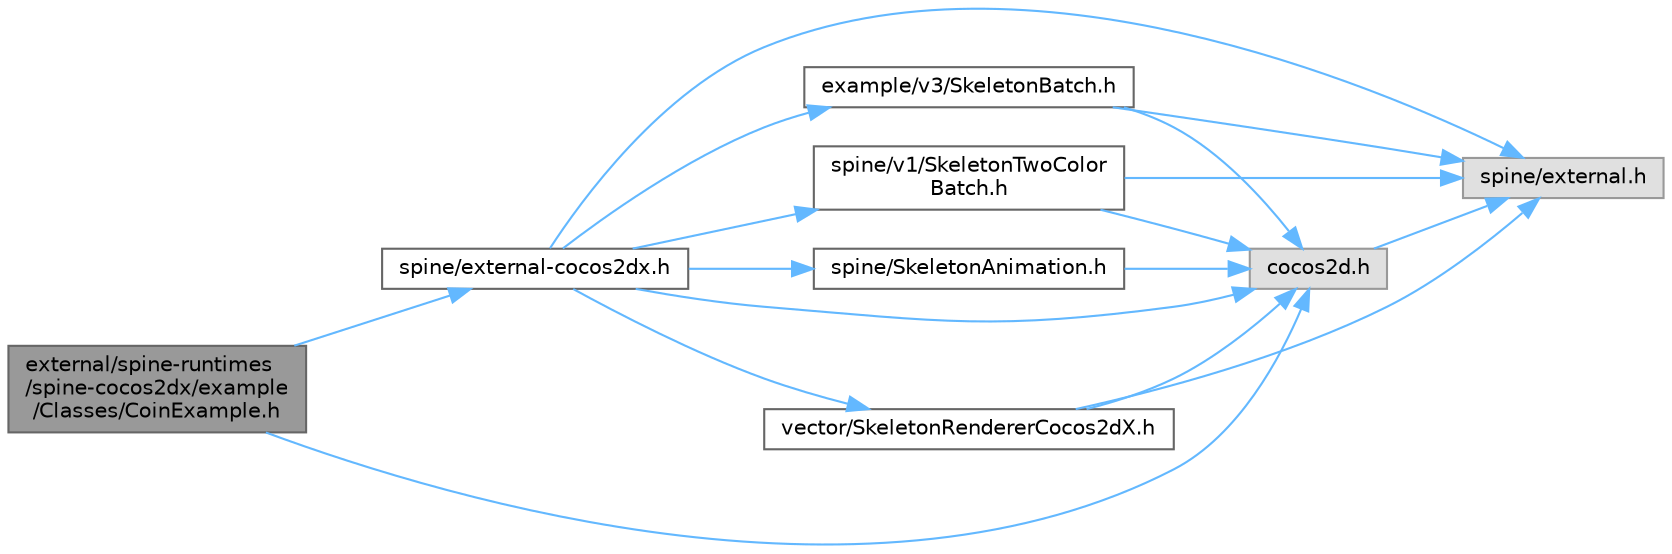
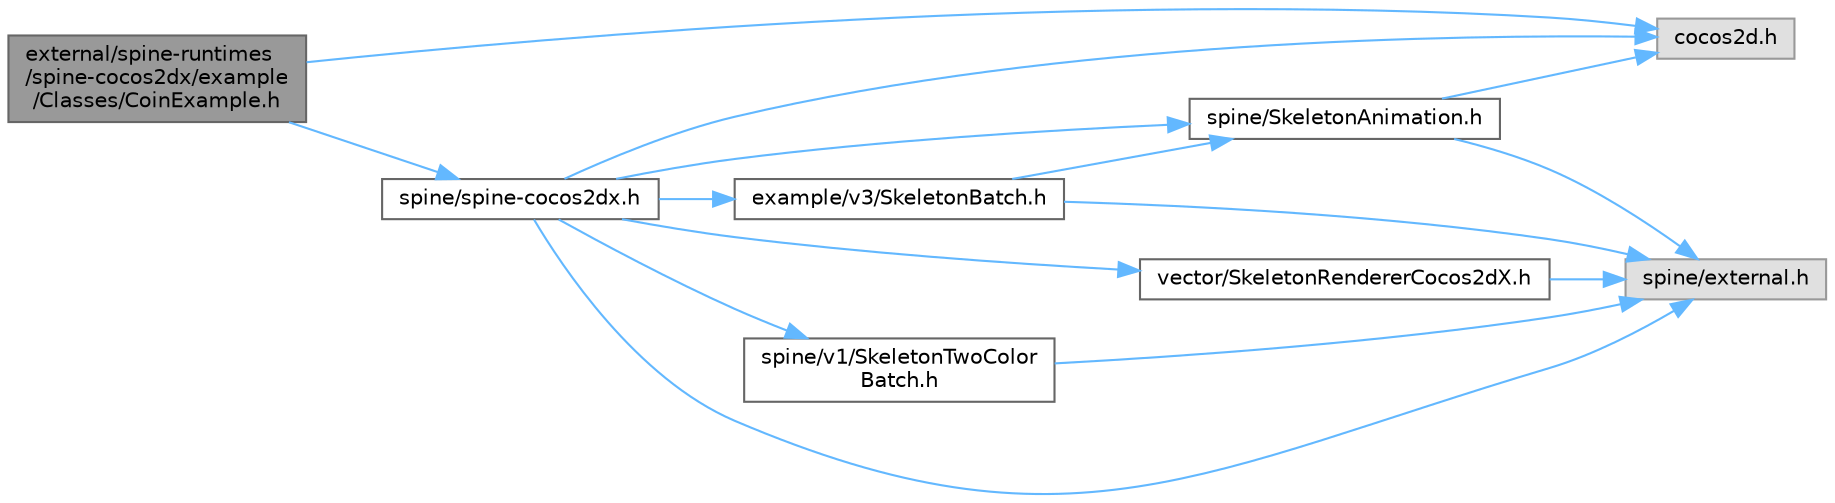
  digraph {
    rankdir=LR
    node [color=grey40 fillcolor=white fontname=Helvetica fontsize=10 shape=box style=filled]
    edge [color=steelblue1 fontname=Helvetica fontsize=10 labelfontname=Helvetica labelfontsize=10 style=solid]
    n1 [color=gray40 fillcolor=grey60 fontcolor=black height=0.2 label="external/spine-runtimes\l/spine-cocos2dx/example\l/Classes/CoinExample.h" width=0.4]
    n2 [color=grey60 fillcolor="#E0E0E0" height=0.2 label="cocos2d.h" width=0.4]
-   n3 [height=0.2 label="spine/external-cocos2dx.h" width=0.4]
+   n3 [height=0.2 label="spine/spine-cocos2dx.h" width=0.4]
    n4 [color=grey60 fillcolor="#E0E0E0" height=0.2 label="spine/external.h" width=0.4]
    n5 [height=0.2 label="vector/SkeletonRendererCocos2dX.h" width=0.4]
    n6 [height=0.2 label="example/v3/SkeletonBatch.h" width=0.4]
    n7 [height=0.2 label="spine/v1/SkeletonTwoColor\lBatch.h" width=0.4]
    n8 [height=0.2 label="spine/SkeletonAnimation.h" width=0.4]
    n1 -> n2
    n1 -> n3
    n3 -> n2
    n3 -> n4
    n3 -> n5
    n3 -> n6
    n3 -> n7
    n3 -> n8
-   n5 -> n2
    n5 -> n4
-   n6 -> n2
+   n6 -> n8
    n6 -> n4
-   n7 -> n2
    n7 -> n4
    n8 -> n2
-   n2 -> n4
+   n8 -> n4
  }
